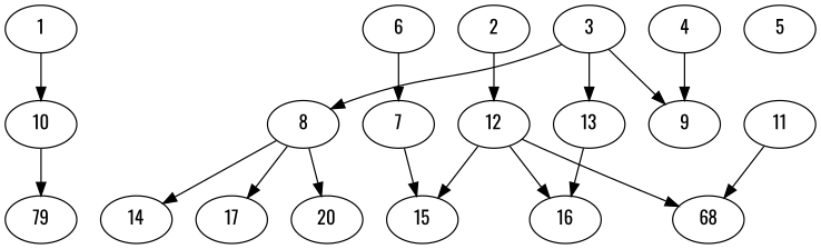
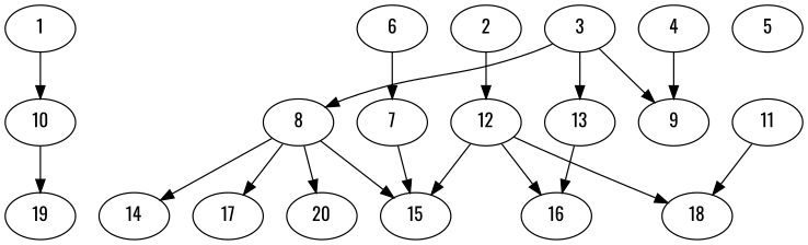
  digraph {
    fontname=Oswald
    node [alpha=0.03 fontname=Oswald]
    edge [fontname=Oswald]
    1 [alpha=0.13 expect_size=41555968]
    10 [alpha=0.16 expect_size=31341568]
-   19 [expect_size=29064192 label=79]
+   19 [expect_size=29064192]
    2 [alpha=0.20 expect_size=12397568]
    12 [alpha=0.11 expect_size=47067136]
    7 [expect_size=37421056]
    15 [alpha=0.01 expect_size=10314752]
-   18 [alpha=0.19 expect_size=49395712 label=68]
+   18 [alpha=0.19 expect_size=49395712]
    16 [alpha=0.19 expect_size=39521280]
    3 [expect_size=39798784]
    8 [alpha=0.11 expect_size=45661184]
    9 [alpha=0.01 expect_size=50643968]
    13 [alpha=0.14 expect_size=46579712]
    14 [alpha=0.18 expect_size=5662720]
    17 [alpha=0.15 expect_size=42948608]
    20 [alpha=0.17 expect_size=30711808]
    11 [alpha=0.18 expect_size=15673344]
    4 [alpha=0.02 expect_size=41356288]
    5 [alpha=0.12 expect_size=30366720]
    6 [alpha=0.01 expect_size=33932288]
    1 -> 10
    10 -> 19
    2 -> 12
    12 -> 15
    12 -> 18
    12 -> 16
    7 -> 15
    3 -> 8
    3 -> 9
    3 -> 13
+   8 -> 15
    8 -> 14
    8 -> 17
    8 -> 20
    13 -> 16
    11 -> 18
    4 -> 9
    6 -> 7
  }
